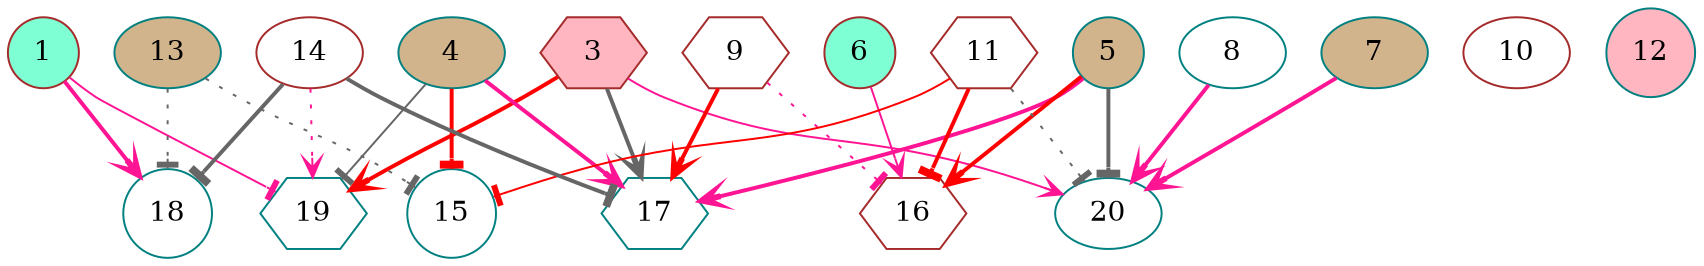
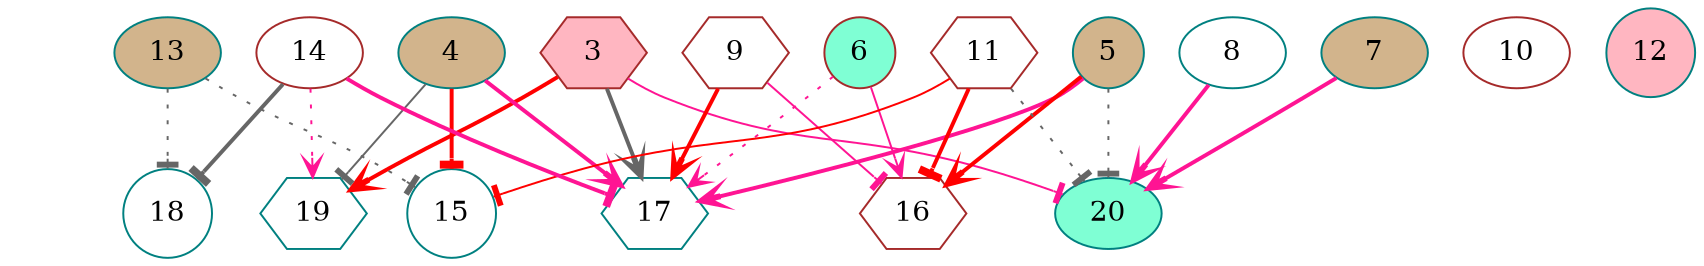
  digraph {
    node [alpha=0.06 color=teal fillcolor=white shape=ellipse style=filled]
    edge [arrowhead=tee color=deeppink style=bold]
-   1 [color=brown expect_size=44149760 fillcolor=aquamarine shape=circle]
    18 [alpha=0.09 expect_size=26361856 shape=circle]
    19 [alpha=0.05 expect_size=11980800 shape=hexagon]
    3 [alpha=0.12 color=brown expect_size=50780160 fillcolor=lightpink shape=hexagon]
    17 [alpha=0.19 expect_size=48572416 shape=hexagon]
-   20 [alpha=0.13 expect_size=27131904]
+   20 [alpha=0.13 expect_size=27131904 fillcolor=aquamarine]
    4 [alpha=0.05 expect_size=9032704 fillcolor=tan]
    15 [alpha=0.16 expect_size=38074368 shape=circle]
    5 [alpha=0.16 expect_size=46105600 fillcolor=tan shape=circle]
    16 [alpha=0.11 color=brown expect_size=28698624 shape=hexagon]
    6 [alpha=0.08 color=brown expect_size=7478272 fillcolor=aquamarine shape=circle]
    7 [alpha=0.11 expect_size=21716992 fillcolor=tan]
    8 [alpha=0.14 expect_size=26514432]
    9 [color=brown expect_size=30519296 shape=hexagon]
    10 [color=brown expect_size=29291520]
    11 [alpha=0.03 color=brown expect_size=38071296 shape=hexagon]
    12 [alpha=0.15 expect_size=51371008 fillcolor=lightpink shape=circle]
    13 [alpha=0.19 expect_size=44209152 fillcolor=tan]
    14 [alpha=0.08 color=brown expect_size=26008576]
-   1 -> 18 [arrowhead=vee]
-   1 -> 19 [style=solid]
    3 -> 19 [arrowhead=vee color=red]
    3 -> 17 [arrowhead=vee color=gray40]
-   3 -> 20 [arrowhead=vee style=solid]
+   3 -> 20 [style=solid]
    4 -> 19 [color=gray40 style=solid]
    4 -> 17 [arrowhead=vee]
    4 -> 15 [color=red]
    5 -> 17 [arrowhead=vee]
-   5 -> 20 [color=gray40]
+   5 -> 20 [color=gray40 style=dotted]
    5 -> 16 [arrowhead=vee color=red]
+   6 -> 17 [arrowhead=vee style=dotted]
    6 -> 16 [arrowhead=vee style=solid]
    7 -> 20 [arrowhead=vee]
    8 -> 20 [arrowhead=vee]
    9 -> 17 [arrowhead=vee color=red]
-   9 -> 16 [style=dotted]
+   9 -> 16 [style=solid]
    11 -> 20 [color=gray40 style=dotted]
    11 -> 15 [color=red style=solid]
    11 -> 16 [color=red]
    13 -> 18 [color=gray40 style=dotted]
    13 -> 15 [color=gray40 style=dotted]
    14 -> 18 [color=gray40]
    14 -> 19 [arrowhead=vee style=dotted]
-   14 -> 17 [color=gray40]
+   14 -> 17
  }
